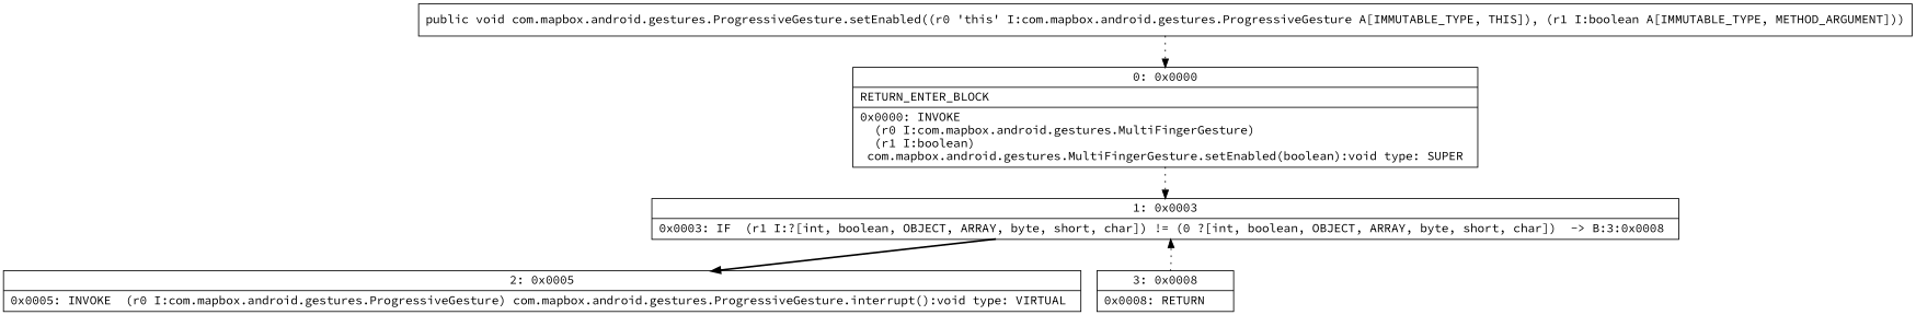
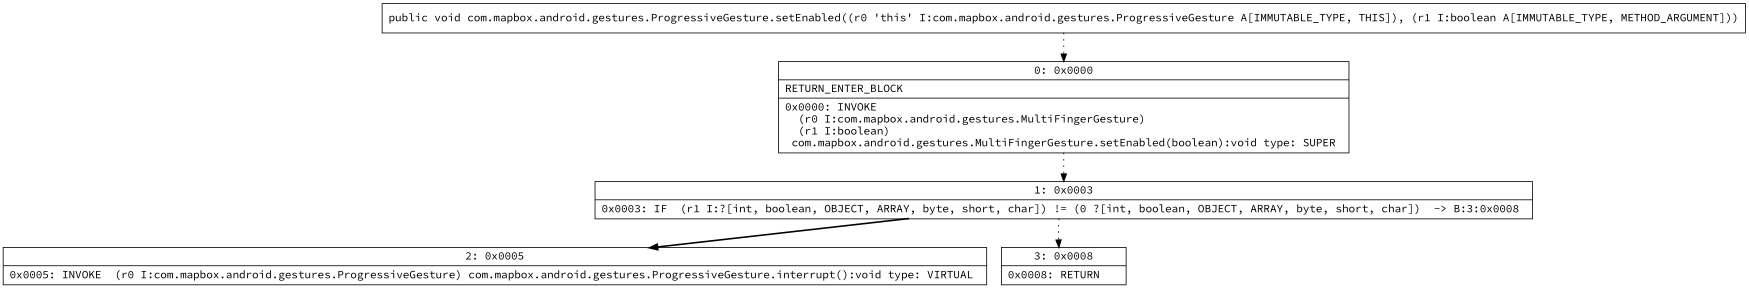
  digraph {
    fontname="Source Code Pro"
    node [fontname="Source Code Pro" shape=record]
    edge [fontname="Source Code Pro" style=dotted]
    n1 [label="{0\:\ 0x0000|RETURN_ENTER_BLOCK\l|0x0000: INVOKE  \l  (r0 I:com.mapbox.android.gestures.MultiFingerGesture)\l  (r1 I:boolean)\l com.mapbox.android.gestures.MultiFingerGesture.setEnabled(boolean):void type: SUPER \l}"]
    n2 [label="{1\:\ 0x0003|0x0003: IF  (r1 I:?[int, boolean, OBJECT, ARRAY, byte, short, char]) != (0 ?[int, boolean, OBJECT, ARRAY, byte, short, char])  \-\> B:3:0x0008 \l}"]
    n3 [label="{2\:\ 0x0005|0x0005: INVOKE  (r0 I:com.mapbox.android.gestures.ProgressiveGesture) com.mapbox.android.gestures.ProgressiveGesture.interrupt():void type: VIRTUAL \l}"]
    n4 [label="{3\:\ 0x0008|0x0008: RETURN   \l}"]
    n5 [label="{public void com.mapbox.android.gestures.ProgressiveGesture.setEnabled((r0 'this' I:com.mapbox.android.gestures.ProgressiveGesture A[IMMUTABLE_TYPE, THIS]), (r1 I:boolean A[IMMUTABLE_TYPE, METHOD_ARGUMENT])) }"]
    n1 -> n2
    n2 -> n3 [style=bold]
-   n4 -> n2
+   n2 -> n4
    n5 -> n1
  }
